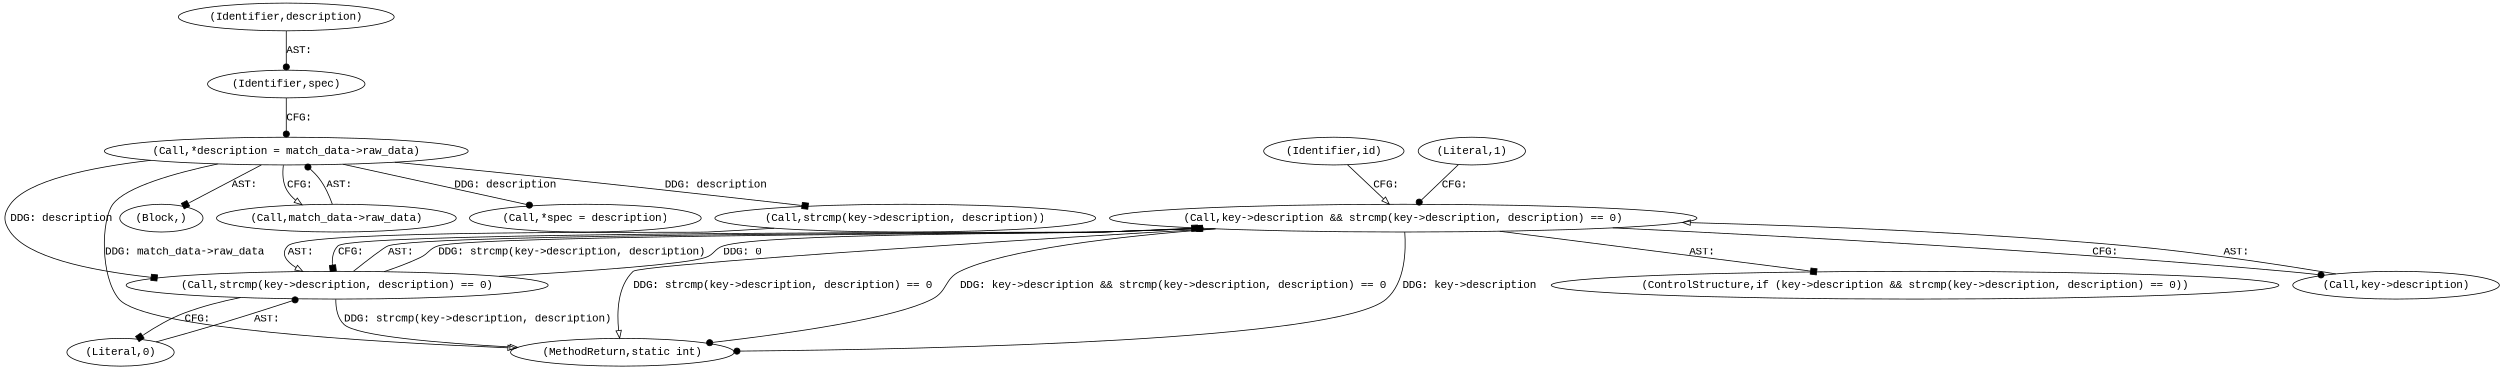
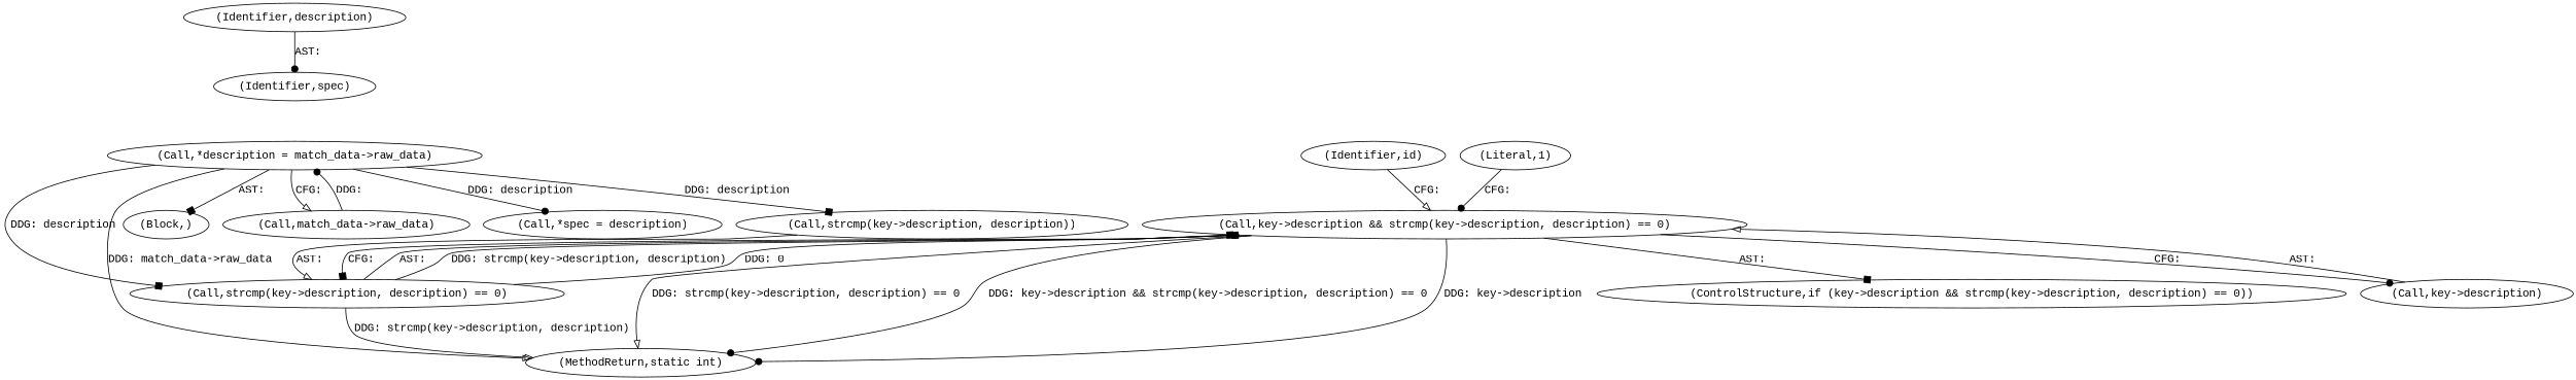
  digraph {
    fontname="Liberation Mono"
    node [fontname="Liberation Mono"]
    edge [arrowhead=dot fontname="Liberation Mono"]
    n1 [label="(Call,key->description && strcmp(key->description, description) == 0)"]
    n2 [label="(Call,strcmp(key->description, description) == 0)"]
    n3 [label="(MethodReturn,static int)"]
    n4 [label="(ControlStructure,if (key->description && strcmp(key->description, description) == 0))"]
    n5 [label="(Call,key->description)"]
-   n6 [label="(Literal,0)"]
    n7 [label="(Call,*description = match_data->raw_data)"]
    n8 [label="(Block,)"]
    n9 [label="(Call,match_data->raw_data)"]
    n10 [label="(Call,*spec = description)"]
    n11 [label="(Call,strcmp(key->description, description))"]
    n12 [label="(Identifier,id)"]
    n13 [label="(Literal,1)"]
    n14 [label="(Identifier,spec)"]
    n15 [label="(Identifier,description)"]
    n1 -> n2 [arrowhead=box label="CFG: "]
    n1 -> n3 [arrowhead=onormal label="DDG: strcmp(key->description, description) == 0"]
    n1 -> n3 [label="DDG: key->description && strcmp(key->description, description) == 0"]
    n1 -> n3 [label="DDG: key->description"]
    n1 -> n4 [arrowhead=box label="AST: "]
    n1 -> n5 [label="CFG: "]
    n2 -> n1 [label="AST: "]
    n2 -> n1 [arrowhead=box label="DDG: strcmp(key->description, description)"]
    n2 -> n1 [arrowhead=box label="DDG: 0"]
    n2 -> n3 [arrowhead=onormal label="DDG: strcmp(key->description, description)"]
-   n2 -> n6 [arrowhead=box label="CFG: "]
    n5 -> n1 [arrowhead=onormal label="AST: "]
-   n6 -> n2 [label="AST: "]
    n7 -> n2 [arrowhead=box label="DDG: description"]
    n7 -> n3 [arrowhead=onormal label="DDG: match_data->raw_data"]
    n7 -> n8 [arrowhead=box label="AST: "]
    n7 -> n9 [arrowhead=onormal label="CFG: "]
    n7 -> n10 [label="DDG: description"]
    n7 -> n11 [arrowhead=box label="DDG: description"]
-   n9 -> n7 [label="AST: "]
+   n9 -> n7 [label="DDG: "]
    n11 -> n2 [arrowhead=onormal label="AST: "]
    n12 -> n1 [arrowhead=onormal label="CFG: "]
    n13 -> n1 [label="CFG: "]
-   n14 -> n7 [label="CFG: "]
    n15 -> n14 [label="AST: "]
  }
